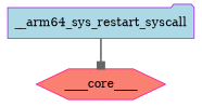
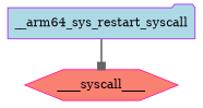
  digraph {
    node [style=filled]
    __arm64_sys_restart_syscall [color=purple fillcolor=lightblue shape=folder]
-   ____core____ [color=deeppink fillcolor=salmon shape=hexagon]
+   ____core____ [color=deeppink fillcolor=salmon shape=hexagon label=____syscall____]
    __arm64_sys_restart_syscall -> ____core____ [color=gray40 style=bold arrowhead=box]
  }
